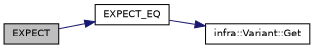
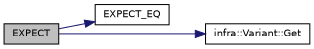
  digraph {
    rankdir=LR
    node [color=black fillcolor=white fontname=Helvetica fontsize=10 shape=record style=filled]
    edge [color=midnightblue fontname=Helvetica fontsize=10 labelfontname=Helvetica labelfontsize=10 style=solid]
    n1 [fillcolor=grey75 fontcolor=black height=0.2 label=EXPECT width=0.4]
    n2 [height=0.2 label=EXPECT_EQ width=0.4]
    n3 [height=0.2 label="infra::Variant::Get" width=0.4]
    n1 -> n2
-   n2 -> n3
+   n1 -> n3
  }
